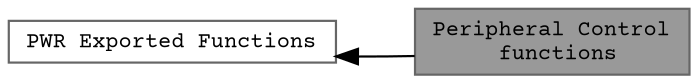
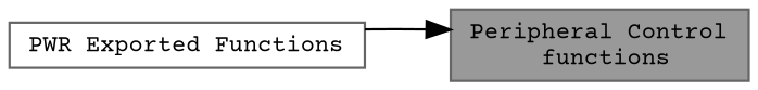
  digraph {
    rankdir=LR
    fontname="Courier Prime"
    node [fontname="Courier Prime" fontsize=10 shape=box style=filled]
    n1 [color=grey40 fillcolor=white height=0.2 label="PWR Exported Functions" width=0.4]
    n2 [color=gray40 fillcolor=grey60 fontcolor=black height=0.2 label="Peripheral Control\l functions" width=0.4]
-   n1 -> n2 [dir=back fontname="Courier Prime" fontsize=10 labelfontname=Helvetica labelfontsize=10 shape=plaintext style=solid]
+   n2 -> n1 [dir=back fontname="Courier Prime" fontsize=10 labelfontname=Helvetica labelfontsize=10 shape=plaintext style=solid]
  }
